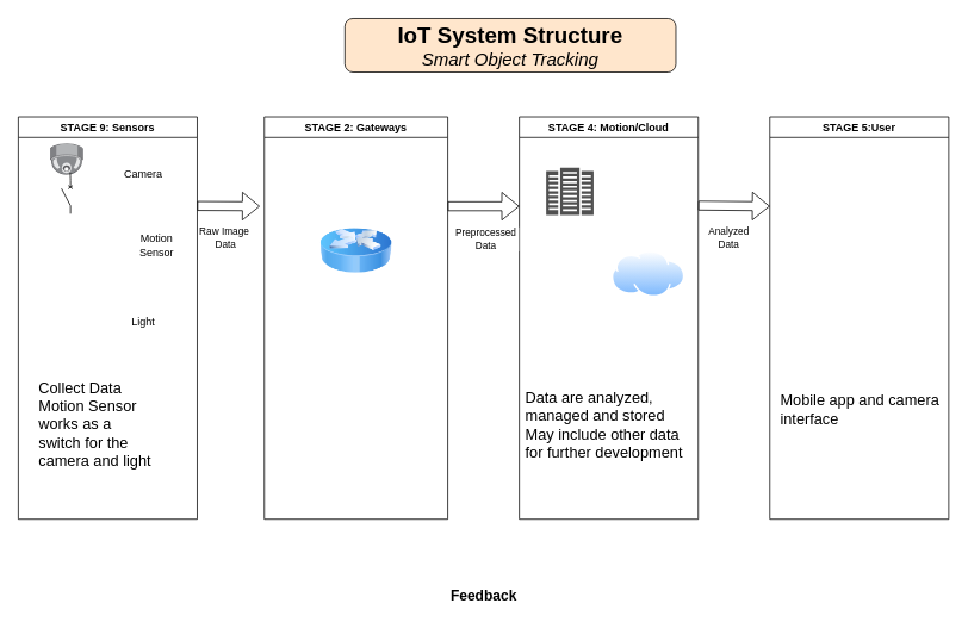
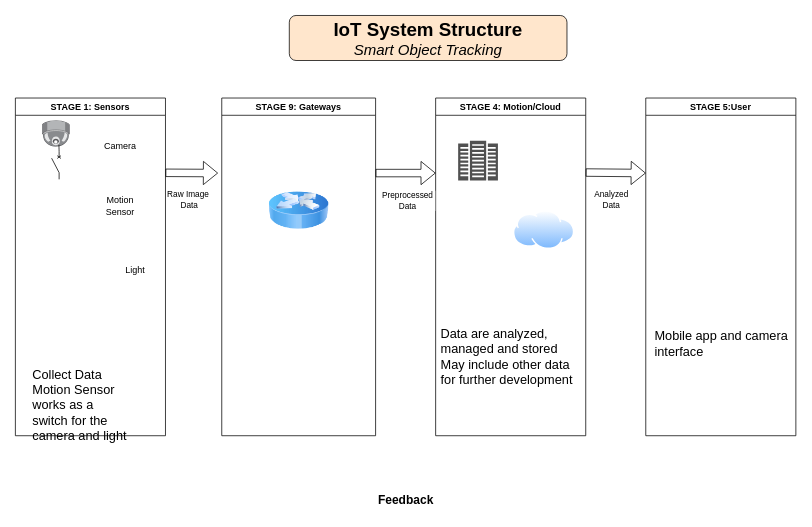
  <mxCell id="0" />
  <mxCell id="1" parent="0" />
- <mxCell id="2" value="STAGE 9: Sensors" style="swimlane;whiteSpace=wrap;html=1;" parent="1" vertex="1"><mxGeometry x="20" y="130" width="200" height="450" as="geometry" /></mxCell>
+ <mxCell id="2" value="STAGE 1: Sensors" style="swimlane;whiteSpace=wrap;html=1;" parent="1" vertex="1"><mxGeometry x="20" y="130" width="200" height="450" as="geometry" /></mxCell>
  <mxCell id="3" value="" style="points=[];aspect=fixed;html=1;align=center;shadow=0;dashed=0;image;image=img/lib/allied_telesis/security/Surveillance_Camera_Ceiling.svg;" parent="2" vertex="1"><mxGeometry x="35.87" y="30" width="37.2" height="35.4" as="geometry" /></mxCell>
  <mxCell id="4" value="" style="shape=image;html=1;verticalAlign=top;verticalLabelPosition=bottom;labelBackgroundColor=#ffffff;imageAspect=0;aspect=fixed;image=https://cdn1.iconfinder.com/data/icons/computer-hardware-glyphs-vol-2/52/signal__device__technology__radar__satellite__antenna__tower-128.png" parent="2" vertex="1"><mxGeometry x="20.6" y="110" width="68" height="68" as="geometry" /></mxCell>
  <mxCell id="5" value="" style="shape=image;html=1;verticalAlign=top;verticalLabelPosition=bottom;labelBackgroundColor=#ffffff;imageAspect=0;aspect=fixed;image=https://cdn3.iconfinder.com/data/icons/energy-and-power-glyph-24-px/24/Lamp_electric_light_led_bulb_light_bulb_luminaire-128.png" parent="2" vertex="1"><mxGeometry x="30.6" y="200" width="58" height="58" as="geometry" /></mxCell>
  <mxCell id="6" value="Camera" style="text;html=1;strokeColor=none;fillColor=none;align=center;verticalAlign=middle;whiteSpace=wrap;rounded=0;" parent="2" vertex="1"><mxGeometry x="110" y="50" width="60" height="30" as="geometry" /></mxCell>
- <mxCell id="7" value="Motion Sensor" style="text;html=1;strokeColor=none;fillColor=none;align=center;verticalAlign=middle;whiteSpace=wrap;rounded=0;" parent="2" vertex="1"><mxGeometry x="125" y="129" width="60" height="30" as="geometry" /></mxCell>
- <mxCell id="8" value="Light" style="text;html=1;strokeColor=none;fillColor=none;align=center;verticalAlign=middle;whiteSpace=wrap;rounded=0;" parent="2" vertex="1"><mxGeometry x="110" y="214" width="60" height="30" as="geometry" /></mxCell>
+ <mxCell id="7" value="Motion Sensor" style="text;html=1;strokeColor=none;fillColor=none;align=center;verticalAlign=middle;whiteSpace=wrap;rounded=0;" parent="2" vertex="1"><mxGeometry x="110" y="129" width="60" height="30" as="geometry" /></mxCell>
+ <mxCell id="8" value="Light" style="text;html=1;strokeColor=none;fillColor=none;align=center;verticalAlign=middle;whiteSpace=wrap;rounded=0;" parent="2" vertex="1"><mxGeometry x="130" y="214" width="60" height="30" as="geometry" /></mxCell>
  <mxCell id="9" style="edgeStyle=orthogonalEdgeStyle;curved=1;orthogonalLoop=1;jettySize=auto;html=1;exitX=1;exitY=0.8;exitDx=0;exitDy=0;entryX=0.595;entryY=0.919;entryDx=0;entryDy=0;entryPerimeter=0;fontSize=20;endArrow=none;endFill=0;" parent="2" source="10" target="3" edge="1"><mxGeometry relative="1" as="geometry" /></mxCell>
  <mxCell id="10" value="" style="pointerEvents=1;verticalLabelPosition=bottom;shadow=0;dashed=0;align=center;html=1;verticalAlign=top;shape=mxgraph.electrical.electro-mechanical.circuitBreaker2;elSwitchState=off;fontSize=20;rotation=-90;" parent="2" vertex="1"><mxGeometry x="36" y="83.57" width="37.07" height="12.5" as="geometry" /></mxCell>
- <mxCell id="11" value="Collect Data&amp;nbsp;&lt;br style=&quot;font-size: 17px;&quot;&gt;Motion Sensor works as a switch for the camera and light" style="text;html=1;strokeColor=none;fillColor=none;align=left;verticalAlign=middle;whiteSpace=wrap;rounded=0;fontSize=17;" parent="2" vertex="1"><mxGeometry x="20.6" y="330" width="130" height="30" as="geometry" /></mxCell>
- <mxCell id="12" value="STAGE 2: Gateways" style="swimlane;whiteSpace=wrap;html=1;" parent="1" vertex="1"><mxGeometry x="295" y="130" width="205" height="450" as="geometry" /></mxCell>
+ <mxCell id="11" value="Collect Data&amp;nbsp;&lt;br style=&quot;font-size: 17px;&quot;&gt;Motion Sensor works as a switch for the camera and light" style="text;html=1;strokeColor=none;fillColor=none;align=left;verticalAlign=middle;whiteSpace=wrap;rounded=0;fontSize=17;" parent="2" vertex="1"><mxGeometry x="20.6" y="395" width="130" height="30" as="geometry" /></mxCell>
+ <mxCell id="12" value="STAGE 9: Gateways" style="swimlane;whiteSpace=wrap;html=1;" parent="1" vertex="1"><mxGeometry x="295" y="130" width="205" height="450" as="geometry" /></mxCell>
  <mxCell id="13" value="" style="image;html=1;image=img/lib/clip_art/networking/Router_Icon_128x128.png" parent="12" vertex="1"><mxGeometry x="62.5" y="110" width="80" height="80" as="geometry" /></mxCell>
  <mxCell id="14" value="STAGE 4: Motion/Cloud" style="swimlane;whiteSpace=wrap;html=1;" parent="1" vertex="1"><mxGeometry x="580" y="130" width="200" height="450" as="geometry" /></mxCell>
  <mxCell id="15" value="" style="sketch=0;pointerEvents=1;shadow=0;dashed=0;html=1;strokeColor=none;fillColor=#505050;labelPosition=center;verticalLabelPosition=bottom;verticalAlign=top;outlineConnect=0;align=center;shape=mxgraph.office.servers.datacenter;" parent="14" vertex="1"><mxGeometry x="30" y="57" width="53" height="53" as="geometry" /></mxCell>
  <mxCell id="16" value="" style="aspect=fixed;perimeter=ellipsePerimeter;html=1;align=center;shadow=0;dashed=0;spacingTop=3;image;image=img/lib/active_directory/internet_cloud.svg;" parent="14" vertex="1"><mxGeometry x="103.5" y="150" width="81.75" height="51.5" as="geometry" /></mxCell>
  <mxCell id="17" value="Data are analyzed, managed and stored&lt;br style=&quot;font-size: 17px;&quot;&gt;May include other data for further development" style="text;html=1;strokeColor=none;fillColor=none;align=left;verticalAlign=middle;whiteSpace=wrap;rounded=0;fontSize=17;" parent="14" vertex="1"><mxGeometry x="5" y="280" width="190" height="130" as="geometry" /></mxCell>
  <mxCell id="18" value="" style="shape=flexArrow;endArrow=classic;html=1;rounded=0;" parent="1" edge="1"><mxGeometry width="50" height="50" relative="1" as="geometry"><mxPoint x="220" y="229.66" as="sourcePoint" /><mxPoint x="290" y="230" as="targetPoint" /></mxGeometry></mxCell>
  <mxCell id="19" value="Raw Image&lt;br&gt;&amp;nbsp;Data" style="edgeLabel;html=1;align=center;verticalAlign=middle;resizable=0;points=[];" parent="18" vertex="1" connectable="0"><mxGeometry x="-0.364" relative="1" as="geometry"><mxPoint x="8" y="36" as="offset" /></mxGeometry></mxCell>
  <mxCell id="20" value="" style="shape=flexArrow;endArrow=classic;html=1;rounded=0;" parent="1" edge="1"><mxGeometry width="50" height="50" relative="1" as="geometry"><mxPoint x="500" y="230" as="sourcePoint" /><mxPoint x="580" y="230" as="targetPoint" /></mxGeometry></mxCell>
  <mxCell id="21" value="Preprocessed&amp;nbsp;&lt;br&gt;Data&amp;nbsp;" style="edgeLabel;html=1;align=center;verticalAlign=middle;resizable=0;points=[];" parent="20" vertex="1" connectable="0"><mxGeometry x="-0.364" relative="1" as="geometry"><mxPoint x="18" y="36" as="offset" /></mxGeometry></mxCell>
  <mxCell id="22" value="STAGE 5:User" style="swimlane;whiteSpace=wrap;html=1;" parent="1" vertex="1"><mxGeometry x="860" y="130" width="200" height="450" as="geometry" /></mxCell>
  <mxCell id="23" value="" style="shape=image;html=1;verticalAlign=top;verticalLabelPosition=bottom;labelBackgroundColor=#ffffff;imageAspect=0;aspect=fixed;image=https://cdn1.iconfinder.com/data/icons/communication-icons-10/750/Untitled-1-07-128.png" parent="22" vertex="1"><mxGeometry x="36" y="90" width="128" height="128" as="geometry" /></mxCell>
  <mxCell id="24" value="Mobile app and camera interface&amp;nbsp;" style="text;html=1;strokeColor=none;fillColor=none;align=left;verticalAlign=middle;whiteSpace=wrap;rounded=0;fontSize=17;" parent="22" vertex="1"><mxGeometry x="10" y="270" width="180" height="116" as="geometry" /></mxCell>
  <mxCell id="25" value="" style="shape=flexArrow;endArrow=classic;html=1;rounded=0;" parent="1" edge="1"><mxGeometry width="50" height="50" relative="1" as="geometry"><mxPoint x="780" y="229.29" as="sourcePoint" /><mxPoint x="860" y="230" as="targetPoint" /></mxGeometry></mxCell>
  <mxCell id="26" value="Analyzed &lt;br&gt;Data" style="edgeLabel;html=1;align=center;verticalAlign=middle;resizable=0;points=[];" parent="25" vertex="1" connectable="0"><mxGeometry x="-0.364" relative="1" as="geometry"><mxPoint x="9" y="36" as="offset" /></mxGeometry></mxCell>
  <mxCell id="27" value="Feedback" style="text;html=1;align=center;verticalAlign=middle;resizable=0;points=[];autosize=1;strokeColor=none;fillColor=none;fontSize=16;fontStyle=1" parent="1" vertex="1"><mxGeometry x="490" y="650" width="100" height="30" as="geometry" /></mxCell>
  <mxCell id="28" value="&lt;font style=&quot;&quot;&gt;&lt;b style=&quot;font-size: 25px;&quot;&gt;IoT System Structure&lt;/b&gt;&lt;br&gt;&lt;i style=&quot;&quot;&gt;&lt;font style=&quot;font-size: 20px;&quot;&gt;Smart Object Tracking&lt;/font&gt;&lt;/i&gt;&lt;br&gt;&lt;/font&gt;" style="rounded=1;whiteSpace=wrap;html=1;fillColor=#ffe6cc;" parent="1" vertex="1"><mxGeometry x="385" y="20" width="370" height="60" as="geometry" /></mxCell>
